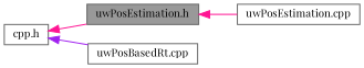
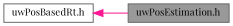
  digraph {
    fontname="Playfair Display"
    rankdir=LR
    node [color=grey40 fillcolor=white fontname="Playfair Display" fontsize=10 shape=box style=filled]
    edge [color=deeppink dir=back fontname="Playfair Display" fontsize=10 labelfontname=Helvetica labelfontsize=10 style=solid]
    n1 [color=gray40 fillcolor=grey60 fontcolor=black height=0.2 label="uwPosEstimation.h" width=0.4]
-   n2 [height=0.2 label="uwPosEstimation.cpp" width=0.4]
-   n3 [height=0.2 label="cpp.h" width=0.4]
-   n4 [height=0.2 label="uwPosBasedRt.cpp" width=0.4]
-   n1 -> n2
+   n3 [height=0.2 label="uwPosBasedRt.h" width=0.4]
    n3 -> n1
-   n3 -> n4 [color=purple]
  }
